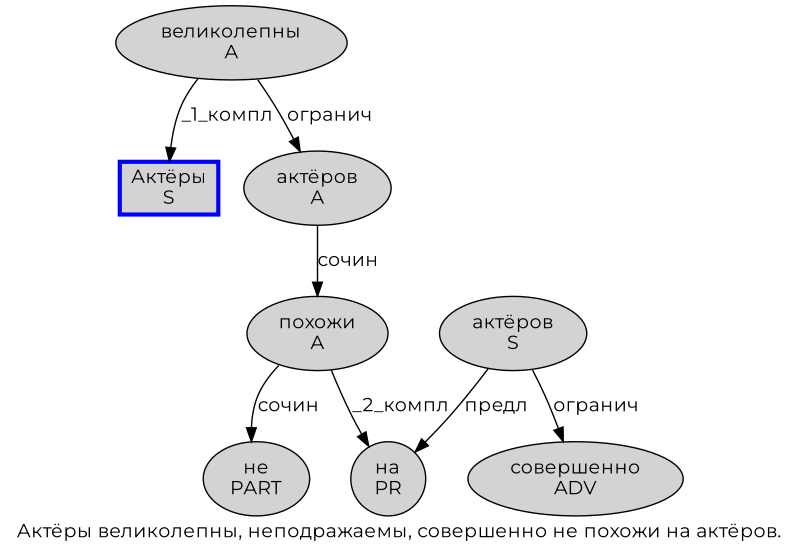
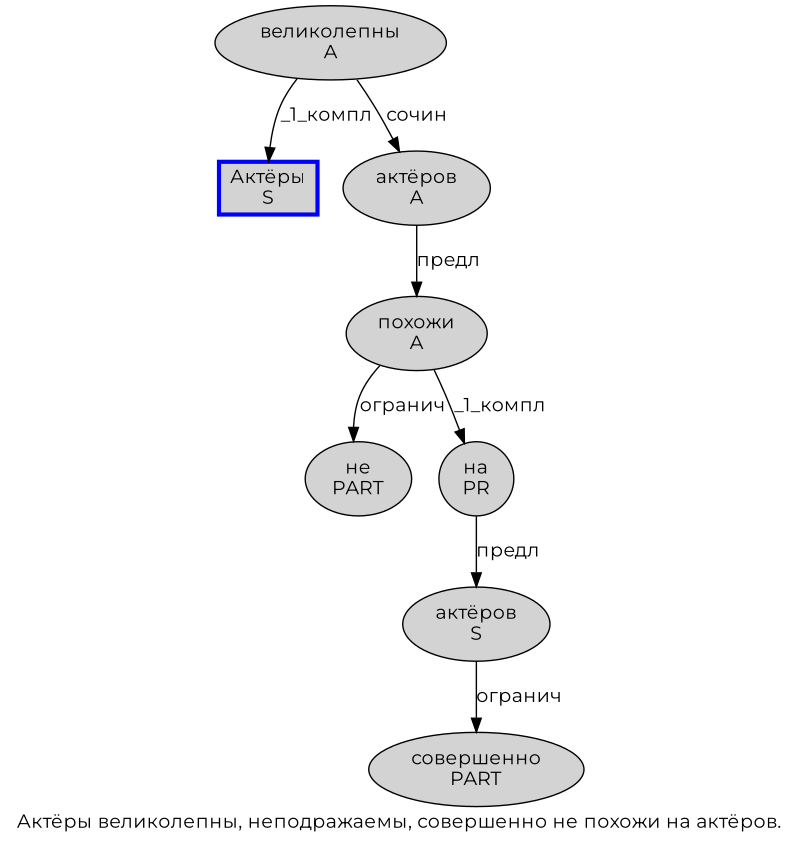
  digraph {
    fontname=Montserrat
    label="Актёры великолепны, неподражаемы, совершенно не похожи на актёров."
    node [fillcolor=lightgray fontname=Montserrat penwidth=1 shape=ellipse style=filled]
    edge [fontname=Montserrat]
    n1 [color=blue label="Актёры\nS" penwidth=3 shape=box]
    n2 [label="великолепны\nA"]
    n3 [label="актёров\nA"]
    n4 [label="похожи\nA"]
    n5 [label="не\nPART"]
    n6 [label="на\nPR"]
-   n7 [label="совершенно\nADV"]
+   n7 [label="совершенно\nPART"]
    n8 [label="актёров\nS"]
    n2 -> n1 [label="_1_компл"]
-   n2 -> n3 [label="огранич"]
-   n3 -> n4 [label="сочин"]
-   n4 -> n5 [label="сочин"]
-   n4 -> n6 [label="_2_компл"]
-   n8 -> n6 [label="предл"]
+   n2 -> n3 [label="сочин"]
+   n3 -> n4 [label="предл"]
+   n4 -> n5 [label="огранич"]
+   n4 -> n6 [label="_1_компл"]
+   n6 -> n8 [label="предл"]
    n8 -> n7 [label="огранич"]
  }
